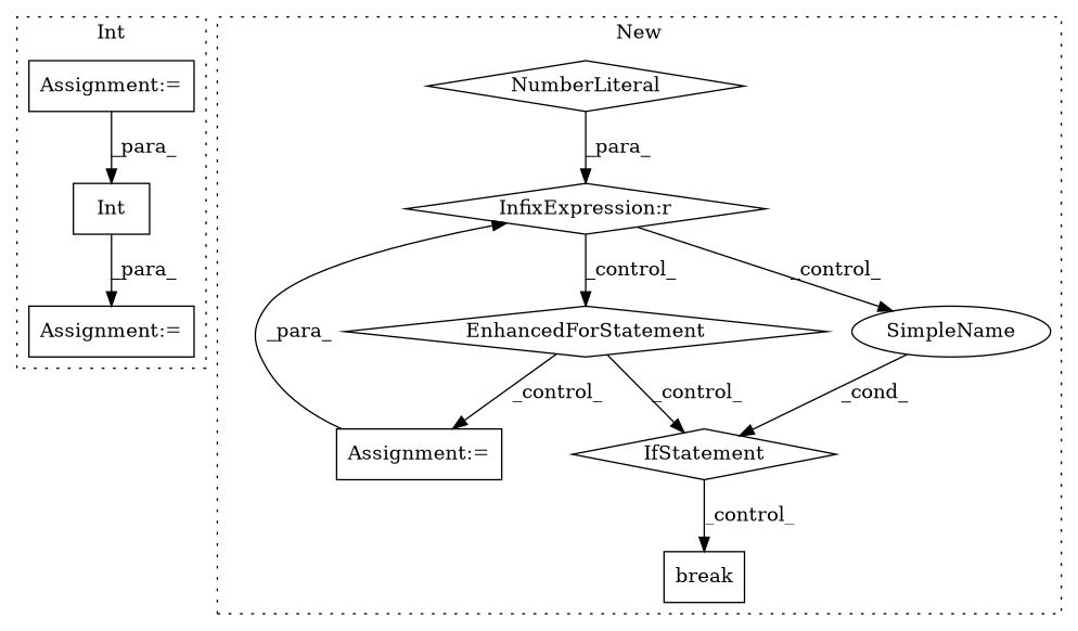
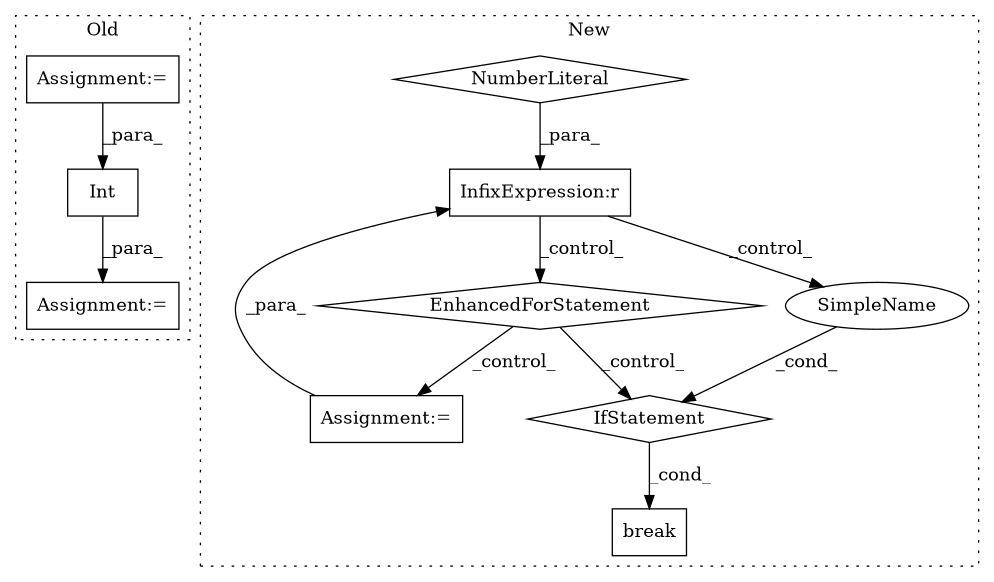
  digraph {
    node [a=7 l=1 shape=box]
    n1 [a=32 l="4,1" label=Int s="4882,4896"]
    n2 [label="Assignment:=" s=4881]
    n3 [label="Assignment:=" s=4823]
    n4 [a=10 l=6 label=break s=5110]
    n5 [l=2 label="Assignment:=" s=5034]
    n6 [a=25 l="4,2" label=IfStatement s="5085,5096" shape=diamond]
    n7 [a=42 label=SimpleName shape=ellipse l=""]
    n8 [a=70 l="57,2" label=EnhancedForStatement s="4931,5021" shape=diamond]
-   n9 [a=27 l=3 label="InfixExpression:r" s=5090 shape=diamond]
+   n9 [a=27 l=3 label="InfixExpression:r" s=5090]
    n10 [a=34 l=3 label=NumberLiteral s=5093 shape=diamond]
    subgraph cluster_1 {
-     label=Int
+     label=Old
      style=dotted
      n1
      n2
      n3
    }
    subgraph cluster_2 {
      label=New
      style=dotted
      n4
      n5
      n6
      n7
      n8
      n9
      n10
    }
    n1 -> n2 [label=_para_]
    n3 -> n1 [label=_para_]
    n5 -> n9 [label=_para_]
-   n6 -> n4 [label=_control_]
+   n6 -> n4 [label=_cond_]
    n7 -> n6 [label=_cond_]
    n8 -> n5 [label=_control_]
    n8 -> n6 [label=_control_]
    n9 -> n7 [label=_control_]
    n9 -> n8 [label=_control_]
    n10 -> n9 [label=_para_]
  }
